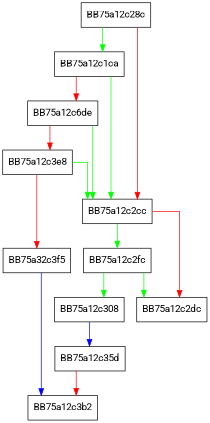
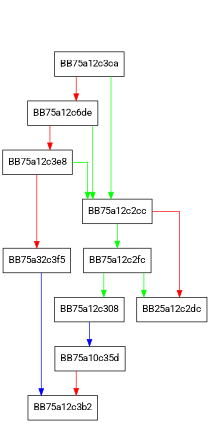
  digraph {
    fontname=Roboto
    splines=ortho
    node [fontname=Roboto shape=box]
    edge [color=green fontname=Roboto]
-   BB75a12c28c
-   BB75a12c3ca [label=BB75a12c1ca]
+   BB75a12c3ca
    BB75a12c2cc
    n4 [label=BB75a12c6de]
    BB75a12c2fc
-   BB75a12c2dc
+   BB75a12c2dc [label=BB25a12c2dc]
    BB75a12c3e8
    BB75a12c308
-   BB75a12c35d
+   BB75a12c35d [label=BB75a10c35d]
    n10 [label=BB75a12c3b2]
    n11 [label=BB75a32c3f5]
-   BB75a12c28c -> BB75a12c3ca
-   BB75a12c28c -> BB75a12c2cc [color=red]
    BB75a12c3ca -> BB75a12c2cc
    BB75a12c3ca -> n4 [color=red]
    BB75a12c2cc -> BB75a12c2fc
    BB75a12c2cc -> BB75a12c2dc [color=red]
    n4 -> BB75a12c2cc
    n4 -> BB75a12c3e8 [color=red]
    BB75a12c2fc -> BB75a12c2dc
    BB75a12c2fc -> BB75a12c308
    BB75a12c3e8 -> BB75a12c2cc
    BB75a12c3e8 -> n11 [color=red]
    BB75a12c308 -> BB75a12c35d [color=blue]
    BB75a12c35d -> n10 [color=red]
    n11 -> n10 [color=blue]
  }
